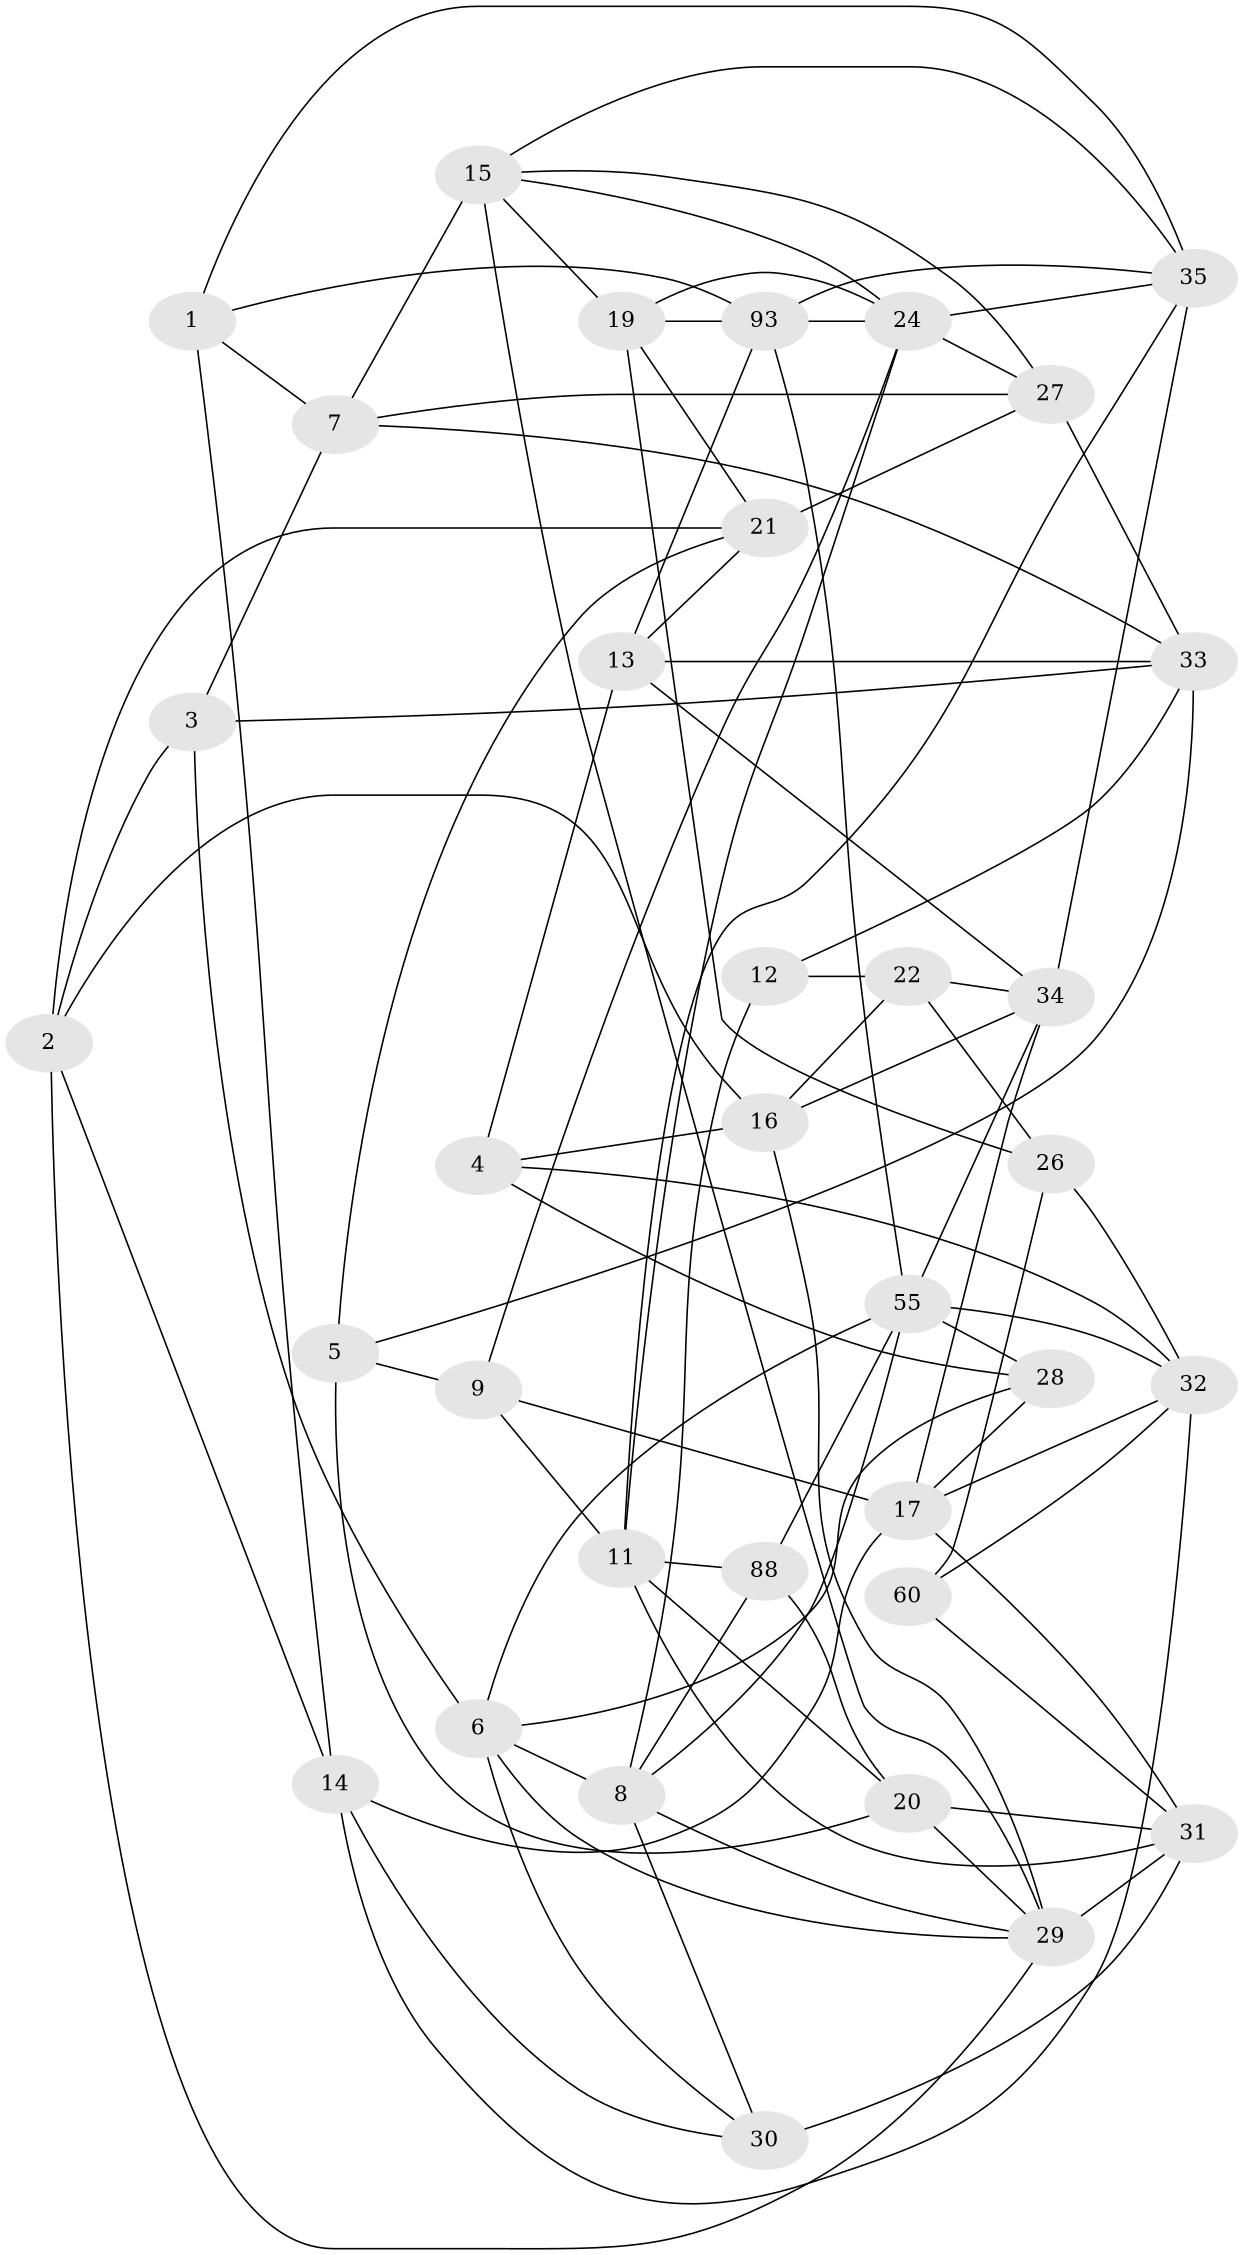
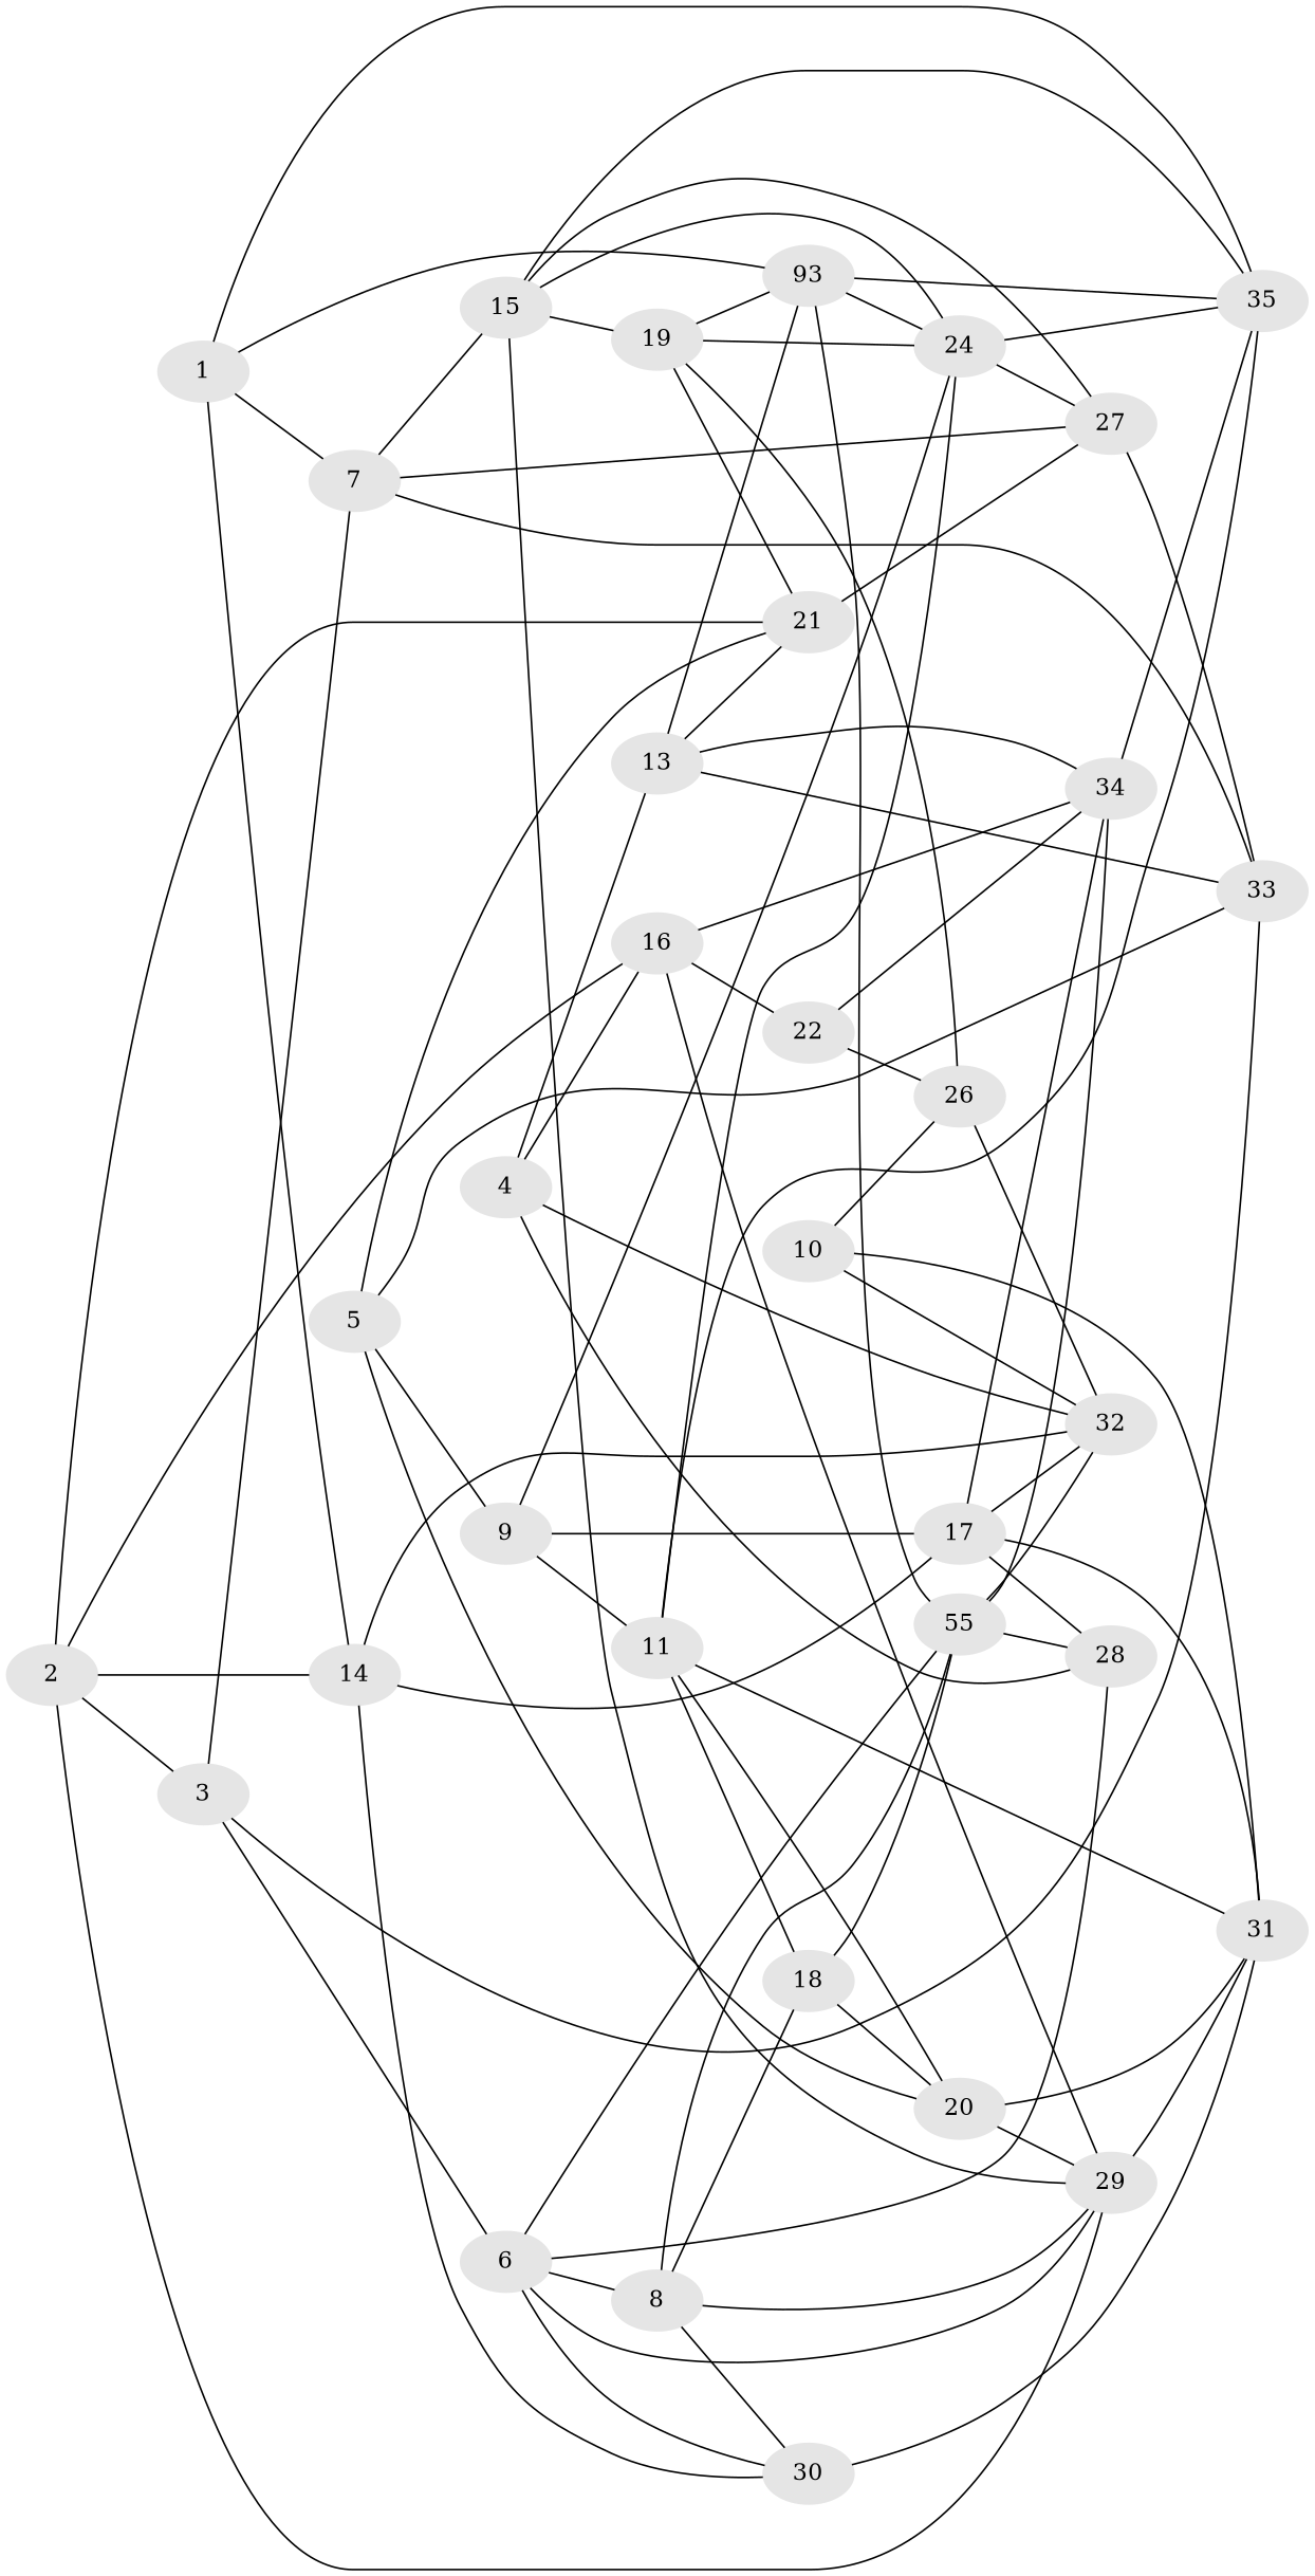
  graph {
    rankdir=LR
    node [color=gray90 style=filled]
    edge [weight=1.0]
    1
    7
    14
    n4 [label=93]
    35
    33
    15
    27
    32
    30
    17
    n12 [label=55]
    24
    2
    3
    16
    21
    29
    6
    22
    34
    31
    28
    8
    4
    13
    5
    9
    20
    11
-   12
-   18 [label=88]
+   18
    19
-   10 [label=60]
+   10
    26
    1 -- 7
    1 -- 14
    1 -- n4
    1 -- 35
    7 -- 33 [weight=2.0]
    7 -- 15
    7 -- 27
    14 -- 32
    14 -- 30
    14 -- 17
    n4 -- 35
    n4 -- n12
    n4 -- 24
    15 -- 35
    15 -- 27
    15 -- 24
    15 -- 29
    15 -- 19
    27 -- 33
    30 -- 31
    17 -- 32
    17 -- 34
    17 -- 31
    17 -- 28
    n12 -- 32
    n12 -- 34
    n12 -- 28
    24 -- 35
    24 -- 27
    2 -- 14 [weight=2.0]
    2 -- 3
    2 -- 16
    2 -- 21
    2 -- 29
    3 -- 7
    3 -- 33
    3 -- 6
    16 -- 29
    16 -- 22
    16 -- 34 [weight=2.0]
    21 -- 27
    29 -- 31
    6 -- 30
    6 -- n12
    6 -- 29
    6 -- 28
    6 -- 8
    22 -- 34 [weight=2.0]
    22 -- 26
    34 -- 35
    8 -- 30
    8 -- n12
    8 -- 29
-   8 -- 12
    8 -- 18
    4 -- 32
    4 -- 16
    4 -- 28
    4 -- 13
    13 -- n4
    13 -- 33 [weight=2.0]
    13 -- 21
    13 -- 34
    5 -- 33
    5 -- 21
    5 -- 9
    5 -- 20
    9 -- 17
    9 -- 24 [weight=2.0]
    9 -- 11
    20 -- 29 [weight=2.0]
    20 -- 31
    11 -- 35
    11 -- 24
    11 -- 31
    11 -- 20
    11 -- 18
-   12 -- 33
-   12 -- 22 [weight=2.0]
    18 -- n12 [weight=2.0]
    18 -- 20
    19 -- n4
    19 -- 24
    19 -- 21 [weight=2.0]
    19 -- 26
    10 -- 32
    10 -- 31
    10 -- 26
    26 -- 32
  }
